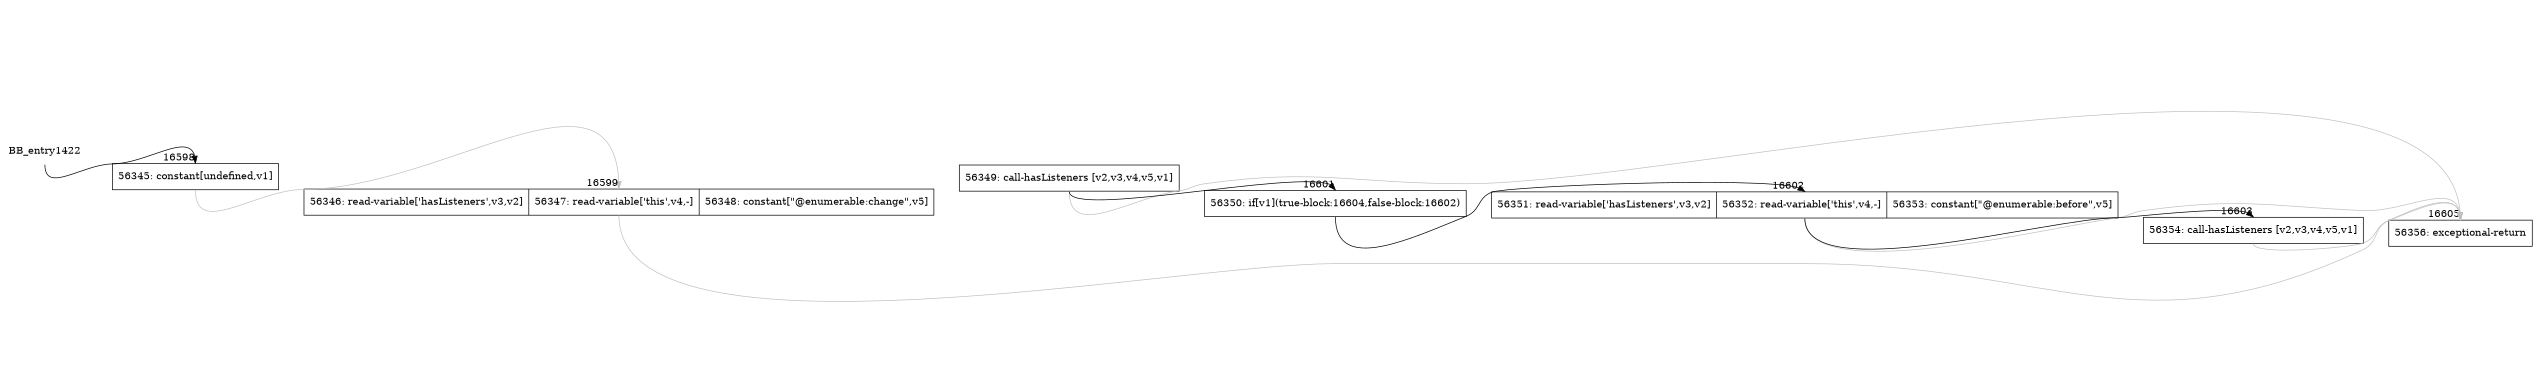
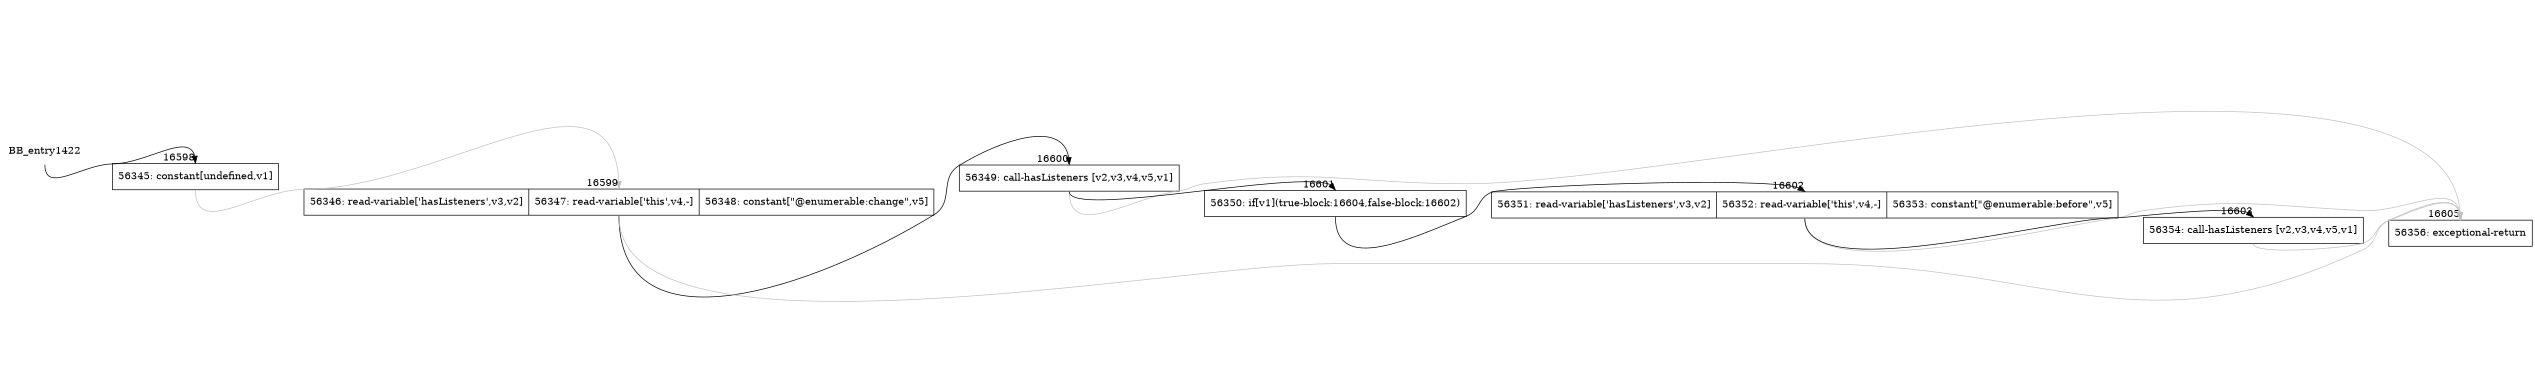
  digraph {
    rankdir=LR
    node [shape=record]
    edge [headport=n tailport=s]
    BB_entry1422 [shape=none]
    n2 [label="{56345: constant[undefined,v1]}"]
    n3 [label="{56346: read-variable['hasListeners',v3,v2]|56347: read-variable['this',v4,-]|56348: constant[\"@enumerable:change\",v5]}"]
    n4 [label="{56349: call-hasListeners [v2,v3,v4,v5,v1]}"]
    n5 [label="{56356: exceptional-return}"]
    n6 [label="{56350: if[v1](true-block:16604,false-block:16602)}"]
    n7 [label="{56351: read-variable['hasListeners',v3,v2]|56352: read-variable['this',v4,-]|56353: constant[\"@enumerable:before\",v5]}"]
    n8 [label="{56354: call-hasListeners [v2,v3,v4,v5,v1]}"]
    BB_entry1422 -> n2 [headlabel="    16598"]
    n2 -> n3 [color=gray headlabel="      16599"]
+   n3 -> n4 [headlabel="      16600"]
    n3 -> n5 [color=gray headlabel="      16605"]
    n4 -> n5 [color=gray]
    n4 -> n6 [headlabel="      16601"]
    n6 -> n7 [headlabel="      16602"]
    n7 -> n5 [color=gray]
    n7 -> n8 [headlabel="      16603"]
    n8 -> n5 [color=gray]
  }
